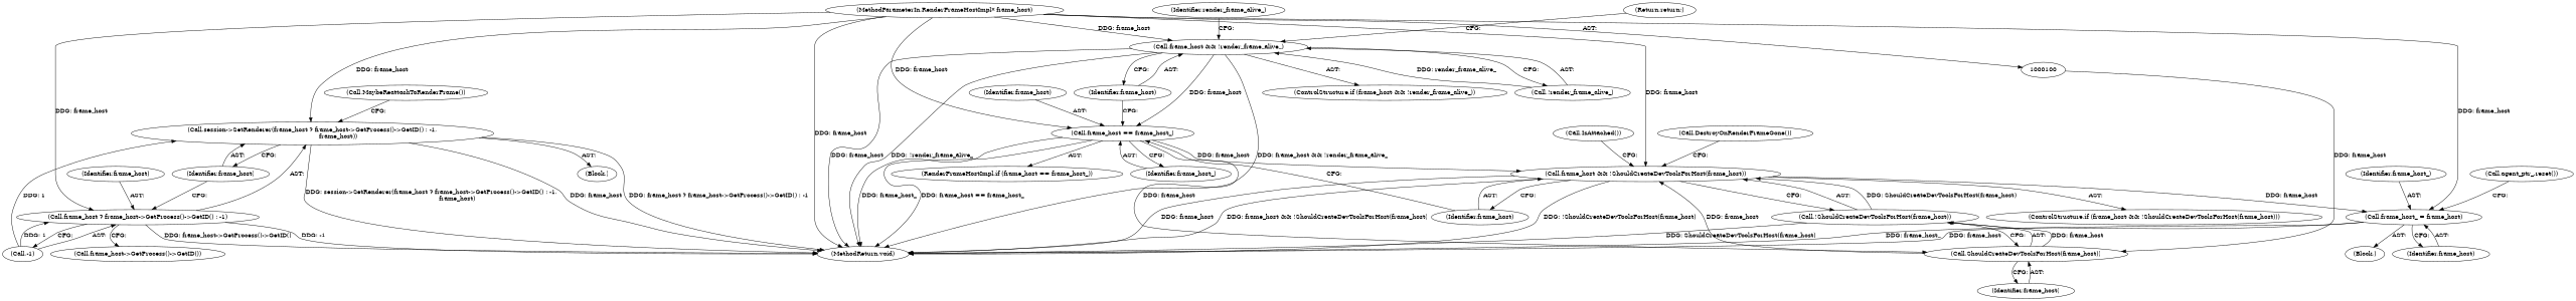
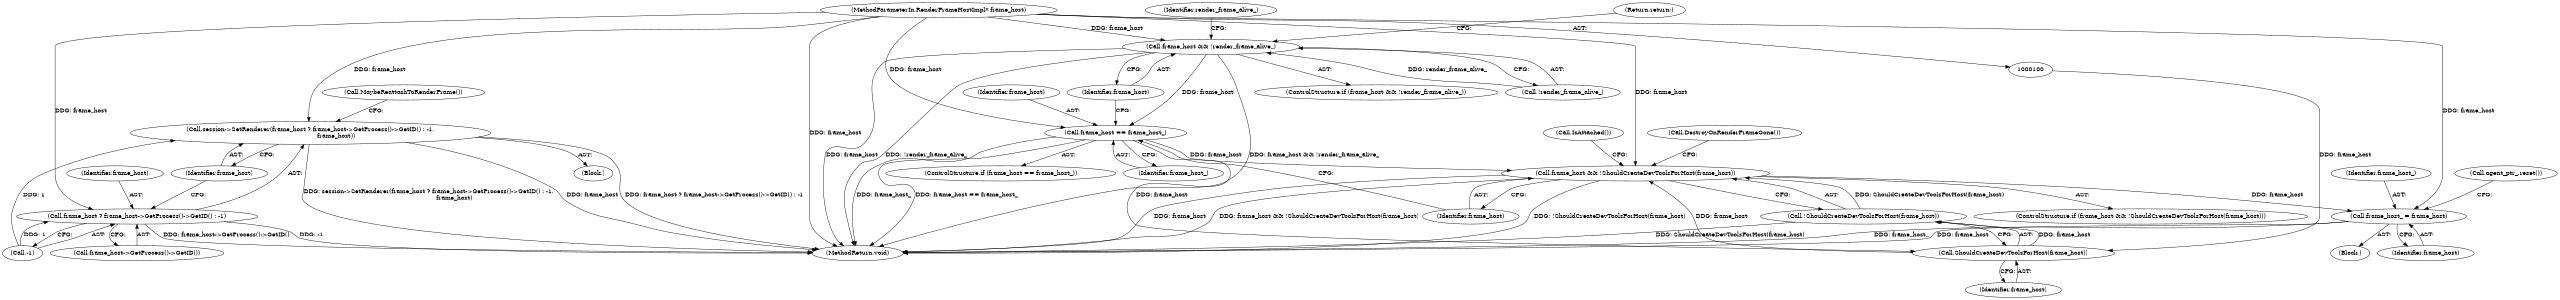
  digraph {
    n1 [label="(MethodParameterIn,RenderFrameHostImpl* frame_host)"]
    n2 [label="(Call,frame_host == frame_host_)"]
    n3 [label="(Call,frame_host && !render_frame_alive_)"]
    n4 [label="(Call,frame_host && !ShouldCreateDevToolsForHost(frame_host))"]
    n5 [label="(Call,frame_host_ = frame_host)"]
    n6 [label="(Call,session->SetRenderer(frame_host ? frame_host->GetProcess()->GetID() : -1,\n                           frame_host))"]
    n7 [label="(Call,frame_host ? frame_host->GetProcess()->GetID() : -1)"]
    n8 [label="(MethodReturn,void)"]
    1000100
    n10 [label="(Call,ShouldCreateDevToolsForHost(frame_host))"]
-   n11 [label="(RenderFrameHostImpl,if (frame_host == frame_host_))"]
+   n11 [label="(ControlStructure,if (frame_host == frame_host_))"]
    n12 [label="(Identifier,frame_host_)"]
    n13 [label="(Call,!render_frame_alive_)"]
    n14 [label="(ControlStructure,if (frame_host && !render_frame_alive_))"]
    n15 [label="(Identifier,frame_host)"]
    n16 [label="(Call,!ShouldCreateDevToolsForHost(frame_host))"]
    n17 [label="(ControlStructure,if (frame_host && !ShouldCreateDevToolsForHost(frame_host)))"]
    n18 [label="(Identifier,frame_host)"]
    n19 [label="(Identifier,frame_host)"]
    n20 [label="(Block,)"]
    n21 [label="(Identifier,frame_host)"]
    n22 [label="(Identifier,frame_host)"]
    n23 [label="(Block,)"]
    n24 [label="(Call,-1)"]
    n25 [label="(Call,frame_host->GetProcess()->GetID())"]
    n26 [label="(Call,DestroyOnRenderFrameGone())"]
    n27 [label="(Call,MaybeReattachToRenderFrame())"]
    n28 [label="(Identifier,frame_host)"]
    n29 [label="(Identifier,render_frame_alive_)"]
    n30 [label="(Call,agent_ptr_.reset())"]
    n31 [label="(Identifier,frame_host_)"]
    n32 [label="(Call,IsAttached())"]
    n33 [label="(Identifier,frame_host)"]
    n34 [label="(Return,return;)"]
    n1 -> n2 [label="DDG: frame_host"]
    n1 -> n3 [label="DDG: frame_host"]
    n1 -> n4 [label="DDG: frame_host"]
    n1 -> n5 [label="DDG: frame_host"]
    n1 -> n6 [label="DDG: frame_host"]
    n1 -> n7 [label="DDG: frame_host"]
    n1 -> n8 [label="DDG: frame_host"]
    n1 -> 1000100 [label="AST: "]
    n2 -> n4 [label="DDG: frame_host"]
    n2 -> n8 [label="DDG: frame_host == frame_host_"]
    n2 -> n8 [label="DDG: frame_host_"]
    n2 -> n10 [label="DDG: frame_host"]
    n2 -> n11 [label="AST: "]
    n2 -> n12 [label="CFG: "]
    n3 -> n2 [label="DDG: frame_host"]
    n3 -> n8 [label="DDG: frame_host"]
    n3 -> n8 [label="DDG: !render_frame_alive_"]
    n3 -> n8 [label="DDG: frame_host && !render_frame_alive_"]
    n3 -> n13 [label="CFG: "]
    n3 -> n14 [label="AST: "]
    n3 -> n15 [label="CFG: "]
    n4 -> n5 [label="DDG: frame_host"]
    n4 -> n8 [label="DDG: !ShouldCreateDevToolsForHost(frame_host)"]
    n4 -> n8 [label="DDG: frame_host"]
    n4 -> n8 [label="DDG: frame_host && !ShouldCreateDevToolsForHost(frame_host)"]
    n4 -> n16 [label="CFG: "]
    n4 -> n17 [label="AST: "]
    n4 -> n18 [label="CFG: "]
    n5 -> n8 [label="DDG: frame_host_"]
    n5 -> n8 [label="DDG: frame_host"]
    n5 -> n19 [label="CFG: "]
    n5 -> n20 [label="AST: "]
    n6 -> n8 [label="DDG: frame_host ? frame_host->GetProcess()->GetID() : -1"]
    n6 -> n8 [label="DDG: session->SetRenderer(frame_host ? frame_host->GetProcess()->GetID() : -1,\n                           frame_host)"]
    n6 -> n8 [label="DDG: frame_host"]
    n6 -> n22 [label="CFG: "]
    n6 -> n23 [label="AST: "]
    n7 -> n6 [label="AST: "]
    n7 -> n8 [label="DDG: frame_host->GetProcess()->GetID()"]
    n7 -> n8 [label="DDG: -1"]
    n7 -> n24 [label="CFG: "]
    n7 -> n25 [label="CFG: "]
    1000100 -> n10 [label="DDG: frame_host"]
    n10 -> n4 [label="DDG: frame_host"]
    n10 -> n16 [label="AST: "]
    n10 -> n16 [label="DDG: frame_host"]
    n10 -> n21 [label="CFG: "]
    n12 -> n2 [label="AST: "]
    n13 -> n3 [label="AST: "]
    n13 -> n3 [label="DDG: render_frame_alive_"]
    n15 -> n2 [label="CFG: "]
    n15 -> n3 [label="AST: "]
    n16 -> n4 [label="AST: "]
    n16 -> n4 [label="DDG: ShouldCreateDevToolsForHost(frame_host)"]
    n16 -> n8 [label="DDG: ShouldCreateDevToolsForHost(frame_host)"]
    n16 -> n10 [label="CFG: "]
    n18 -> n2 [label="CFG: "]
    n18 -> n4 [label="AST: "]
    n19 -> n5 [label="AST: "]
    n21 -> n10 [label="AST: "]
    n22 -> n6 [label="AST: "]
    n22 -> n7 [label="CFG: "]
    n24 -> n6 [label="DDG: 1"]
    n24 -> n7 [label="AST: "]
    n24 -> n7 [label="DDG: 1"]
+   n25 -> n7 [label="AST: "]
    n26 -> n4 [label="CFG: "]
    n27 -> n6 [label="CFG: "]
    n28 -> n7 [label="AST: "]
    n29 -> n3 [label="CFG: "]
    n30 -> n5 [label="CFG: "]
    n31 -> n5 [label="AST: "]
    n32 -> n4 [label="CFG: "]
    n33 -> n2 [label="AST: "]
    n34 -> n3 [label="CFG: "]
  }
